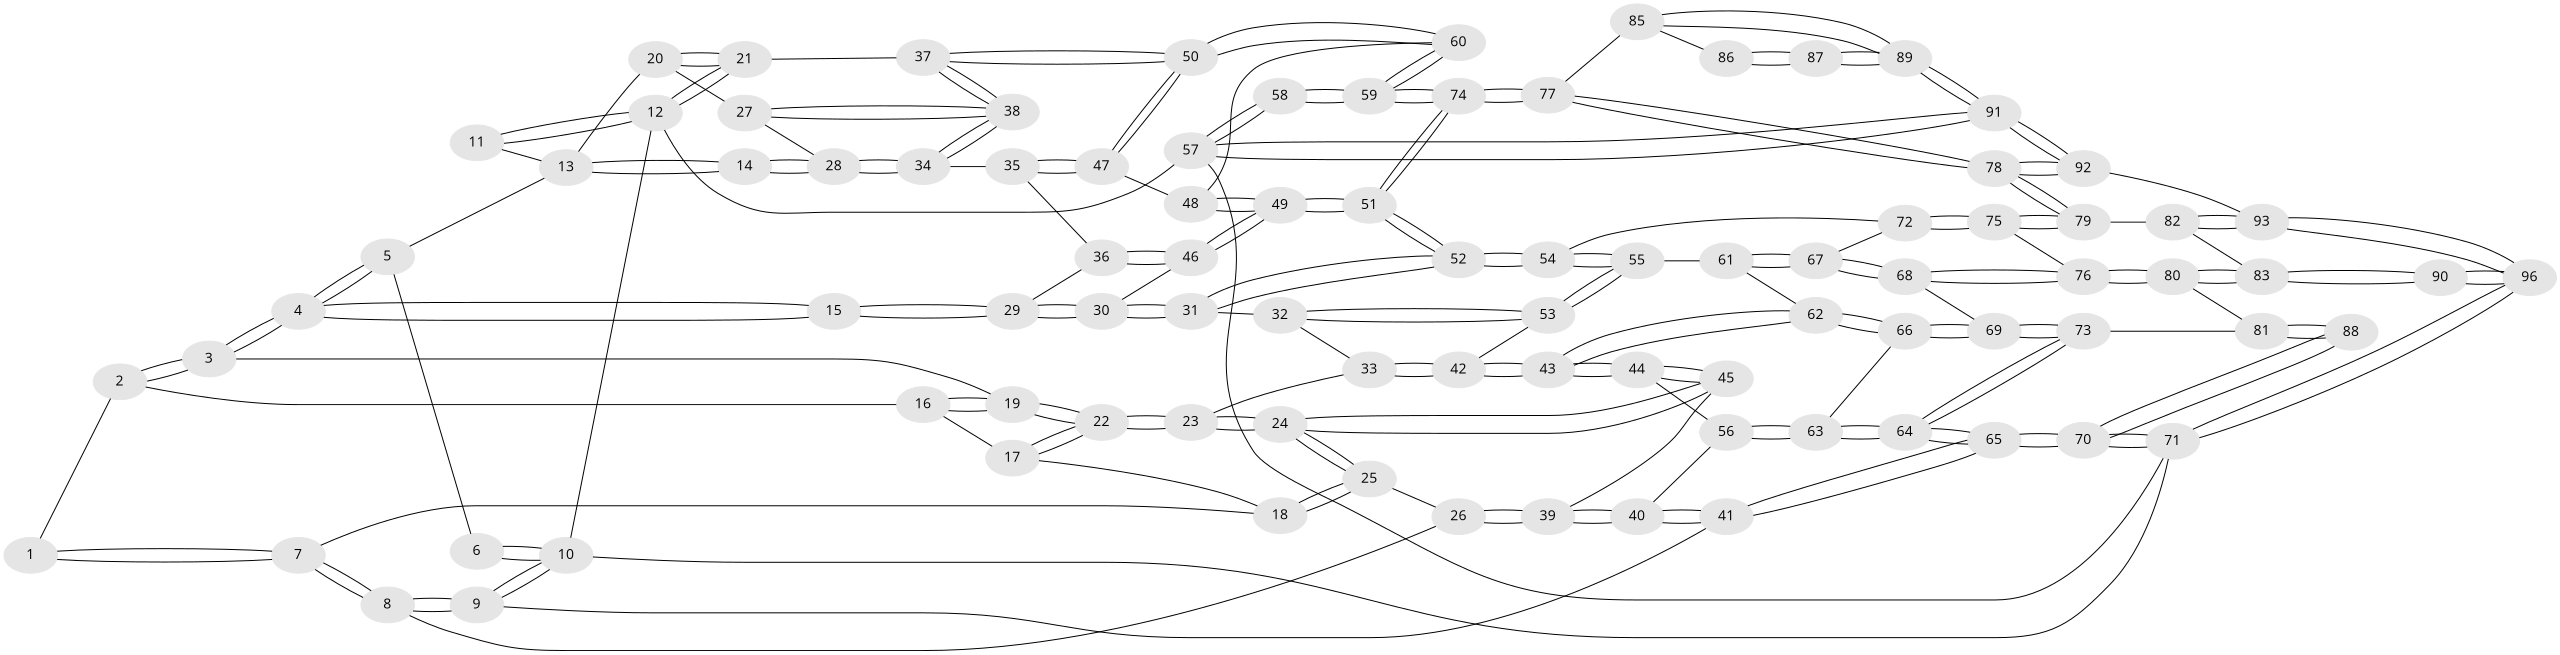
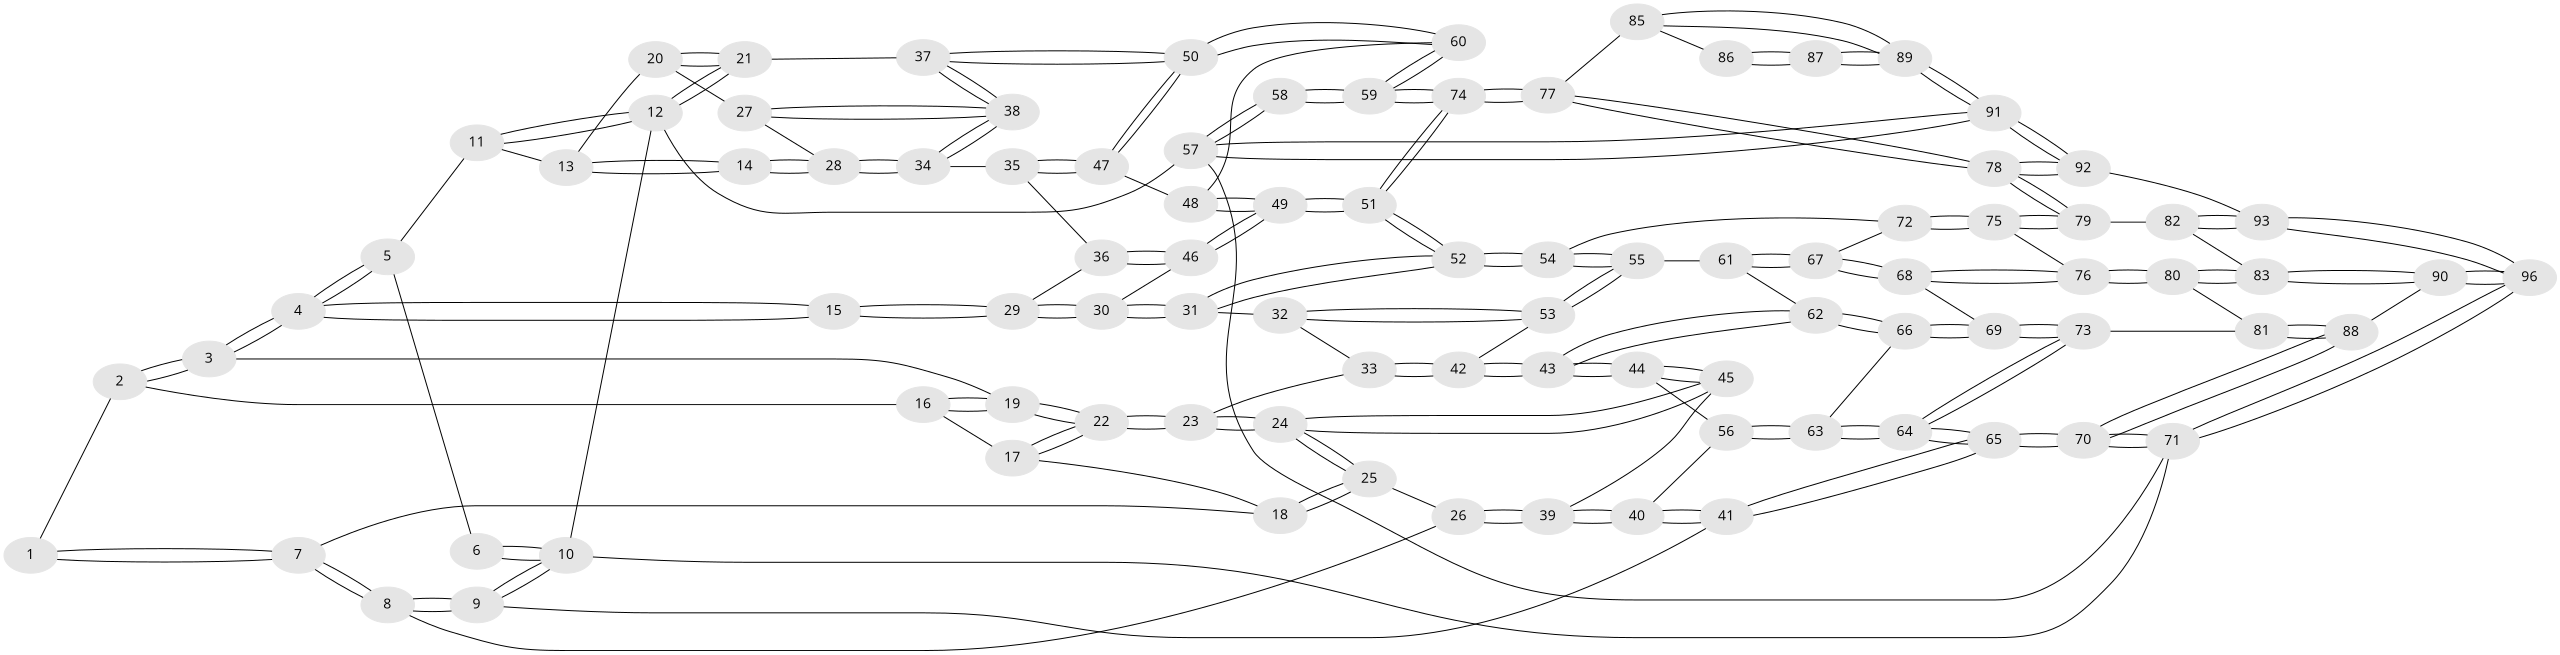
  graph {
    fontname="Open Sans"
    rankdir=LR
    node [color=gray90 fontname="Open Sans" style=filled]
    edge [fontname="Open Sans"]
    1
    2
    7
    3
    16
    8
    18
    4
    19
    17
    5
    15
    22
    6
    11
    29
    10
    12
    13
    71
    9
    26
    25
    41
    39
    65
    21
    57
    n29 [label=96]
    14
    20
    37
    58
    91
    28
    27
    34
    30
    36
    23
    38
    50
    24
    33
    45
    42
    40
    35
    31
    46
    32
    52
    49
    53
    54
    55
    43
    47
    48
    60
    56
    63
    70
    44
    62
    66
    51
    74
    77
    72
    61
    75
    67
    64
    59
    92
    68
    69
    73
    81
    88
    76
    80
    90
    79
    78
    85
    82
    83
    86
    89
    93
    87
    1 -- 2
    1 -- 7
    1 -- 7
    2 -- 3
    2 -- 3
    2 -- 16
    7 -- 8
    7 -- 8
    7 -- 18
    3 -- 4
    3 -- 4
    3 -- 19
    16 -- 19
    16 -- 19
    16 -- 17
    8 -- 9
    8 -- 9
    8 -- 26
    18 -- 25
    18 -- 25
    4 -- 5
    4 -- 5
    4 -- 15
    4 -- 15
    19 -- 22
    19 -- 22
    17 -- 18
    17 -- 22
    17 -- 22
    5 -- 6
-   5 -- 13
+   5 -- 11
    15 -- 29
    15 -- 29
    22 -- 23
    22 -- 23
    6 -- 10
    6 -- 10
    11 -- 12
    11 -- 12
    11 -- 13
    29 -- 30
    29 -- 30
    29 -- 36
    10 -- 12
    10 -- 71
    12 -- 21
    12 -- 21
    12 -- 57
    13 -- 14
    13 -- 14
    13 -- 20
    71 -- n29
    71 -- n29
    9 -- 10
    9 -- 10
    9 -- 41
    26 -- 39
    26 -- 39
    25 -- 26
    41 -- 65
    41 -- 65
    39 -- 45
    39 -- 40
    39 -- 40
    65 -- 70
    65 -- 70
    21 -- 37
    57 -- 71
    57 -- 58
    57 -- 58
    57 -- 91
    57 -- 91
    14 -- 28
    14 -- 28
    20 -- 21
    20 -- 21
    20 -- 27
    37 -- 38
    37 -- 38
    37 -- 50
    37 -- 50
    58 -- 59
    58 -- 59
    91 -- 92
    91 -- 92
    28 -- 34
    28 -- 34
    27 -- 28
    27 -- 38
    27 -- 38
    34 -- 38
    34 -- 38
    34 -- 35
    30 -- 31
    30 -- 31
    30 -- 46
    36 -- 46
    36 -- 46
    23 -- 24
    23 -- 24
    23 -- 33
    50 -- 60
    50 -- 60
    24 -- 25
    24 -- 25
    24 -- 45
    24 -- 45
    33 -- 42
    33 -- 42
    42 -- 53
    42 -- 43
    42 -- 43
    40 -- 41
    40 -- 41
    40 -- 56
    35 -- 36
    35 -- 47
    35 -- 47
    31 -- 32
    31 -- 52
    31 -- 52
    46 -- 49
    46 -- 49
    32 -- 33
    32 -- 53
    32 -- 53
    52 -- 54
    52 -- 54
    49 -- 51
    49 -- 51
    53 -- 55
    53 -- 55
    54 -- 55
    54 -- 55
    54 -- 72
    55 -- 61
    43 -- 44
    43 -- 44
    43 -- 62
    43 -- 62
    47 -- 50
    47 -- 50
    47 -- 48
    48 -- 49
    48 -- 49
    48 -- 60
    56 -- 63
    56 -- 63
    63 -- 66
    63 -- 64
    63 -- 64
    70 -- 71
    70 -- 71
    70 -- 88
    70 -- 88
    44 -- 45
    44 -- 45
    44 -- 56
    62 -- 66
    62 -- 66
    66 -- 69
    66 -- 69
    51 -- 52
    51 -- 52
    51 -- 74
    51 -- 74
    74 -- 77
    74 -- 77
    77 -- 78
    77 -- 78
    77 -- 85
    72 -- 75
    72 -- 75
    61 -- 62
    61 -- 67
    61 -- 67
    75 -- 76
    75 -- 79
    75 -- 79
    67 -- 72
    67 -- 68
    67 -- 68
    64 -- 65
    64 -- 65
    64 -- 73
    64 -- 73
    59 -- 60
    59 -- 60
    59 -- 74
    59 -- 74
    92 -- 93
    68 -- 69
    68 -- 76
    68 -- 76
    69 -- 73
    69 -- 73
    73 -- 81
    81 -- 88
    81 -- 88
+   88 -- 90
    76 -- 80
    76 -- 80
    80 -- 81
    80 -- 83
    80 -- 83
    90 -- n29
    90 -- n29
    79 -- 82
    78 -- 92
    78 -- 92
    78 -- 79
    78 -- 79
    85 -- 86
    85 -- 89
    85 -- 89
    82 -- 83
    82 -- 93
    82 -- 93
    83 -- 90
    83 -- 90
    86 -- 87
    86 -- 87
    89 -- 91
    89 -- 91
    93 -- n29
    93 -- n29
    87 -- 89
    87 -- 89
  }
